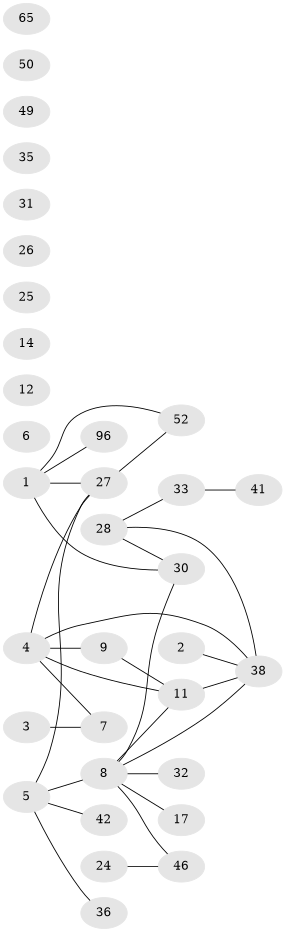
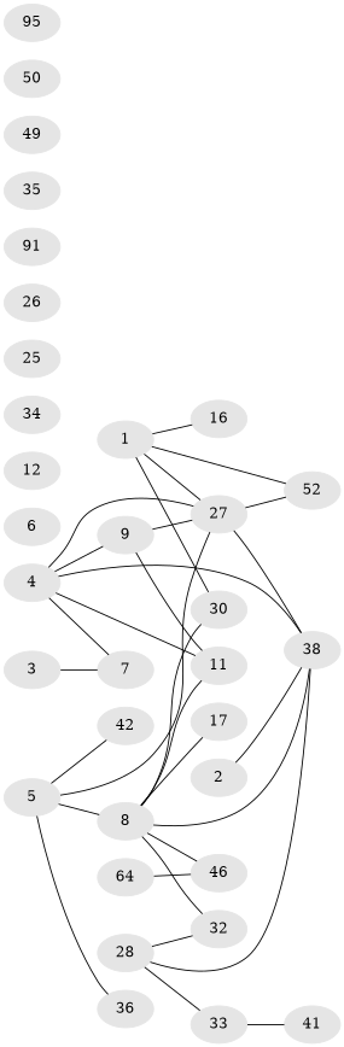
  graph {
    rankdir=LR
    node [color=gray90 style=filled]
    1 [super="+20"]
-   16 [label=96]
+   16
    27 [super="+29+37"]
    30 [super="+54+58"]
    52 [super="+62+64"]
    38 [super="+53"]
    2
    3 [super="+23"]
    7 [super="+48+21"]
    4 [super="+44"]
    9 [super="+19"]
    11 [super="+66+18"]
    5 [super="+59+10"]
    8 [super="+13+15"]
    36
    42 [super="+45"]
    17
    32 [super="+34"]
    46 [super="+51"]
    6
    12
-   14 [super="+22"]
-   24
+   14 [super="+22" label=34]
+   24 [label=64]
    25
    26
    28
    33
    41
-   31 [super="+56"]
+   31 [super="+56" label=91]
    35
    n31 [label=49]
    50
-   65
+   65 [label=95]
    1 -- 16
    1 -- 27
    1 -- 30 [weight=2]
    1 -- 52
    27 -- 52
-   11 -- 38 [weight=2]
+   27 -- 38 [weight=2]
    2 -- 38
    3 -- 7 [weight=2]
    4 -- 27
    4 -- 38
    4 -- 7
    4 -- 9
    4 -- 11
+   9 -- 27
    9 -- 11
    5 -- 27
    5 -- 8
    5 -- 36
    5 -- 42
    8 -- 30
    8 -- 38
    8 -- 11
    8 -- 17
    8 -- 32
    8 -- 46
    24 -- 46
-   28 -- 30
+   28 -- 32
    28 -- 38
    28 -- 33
    33 -- 41
  }
